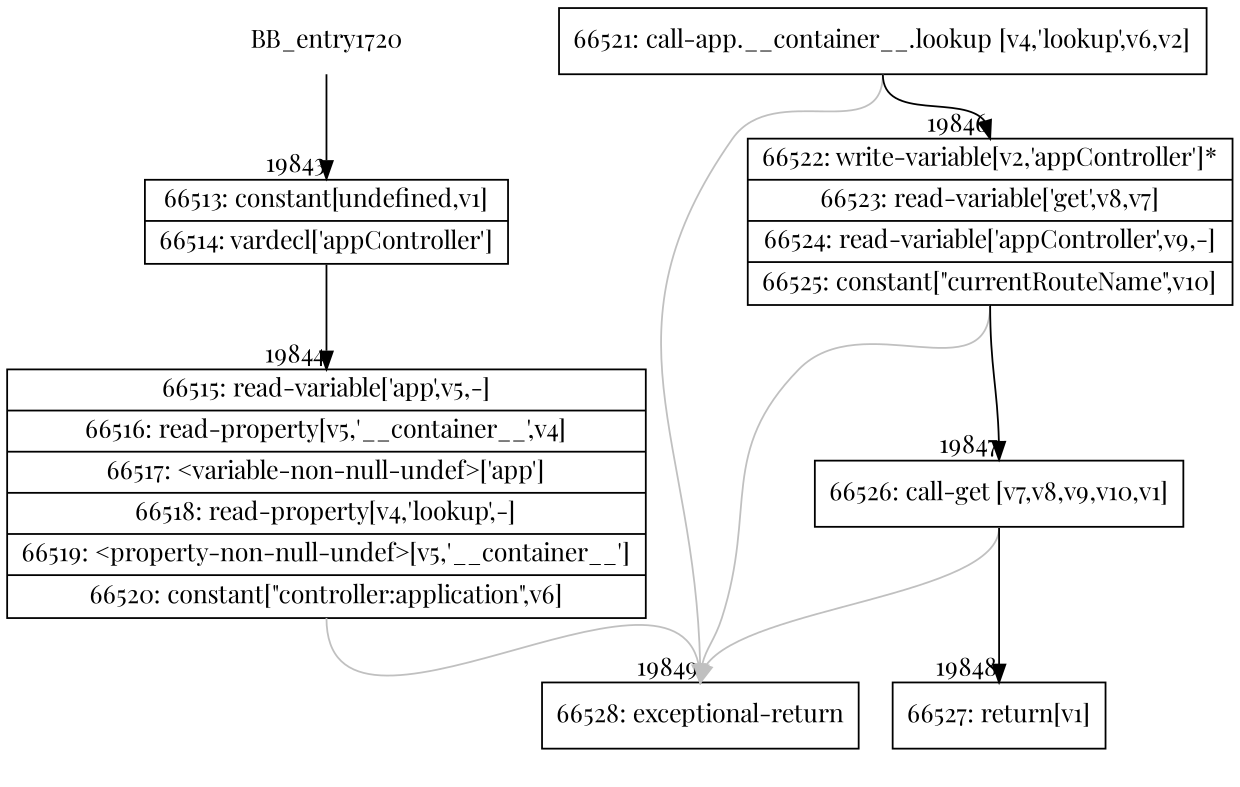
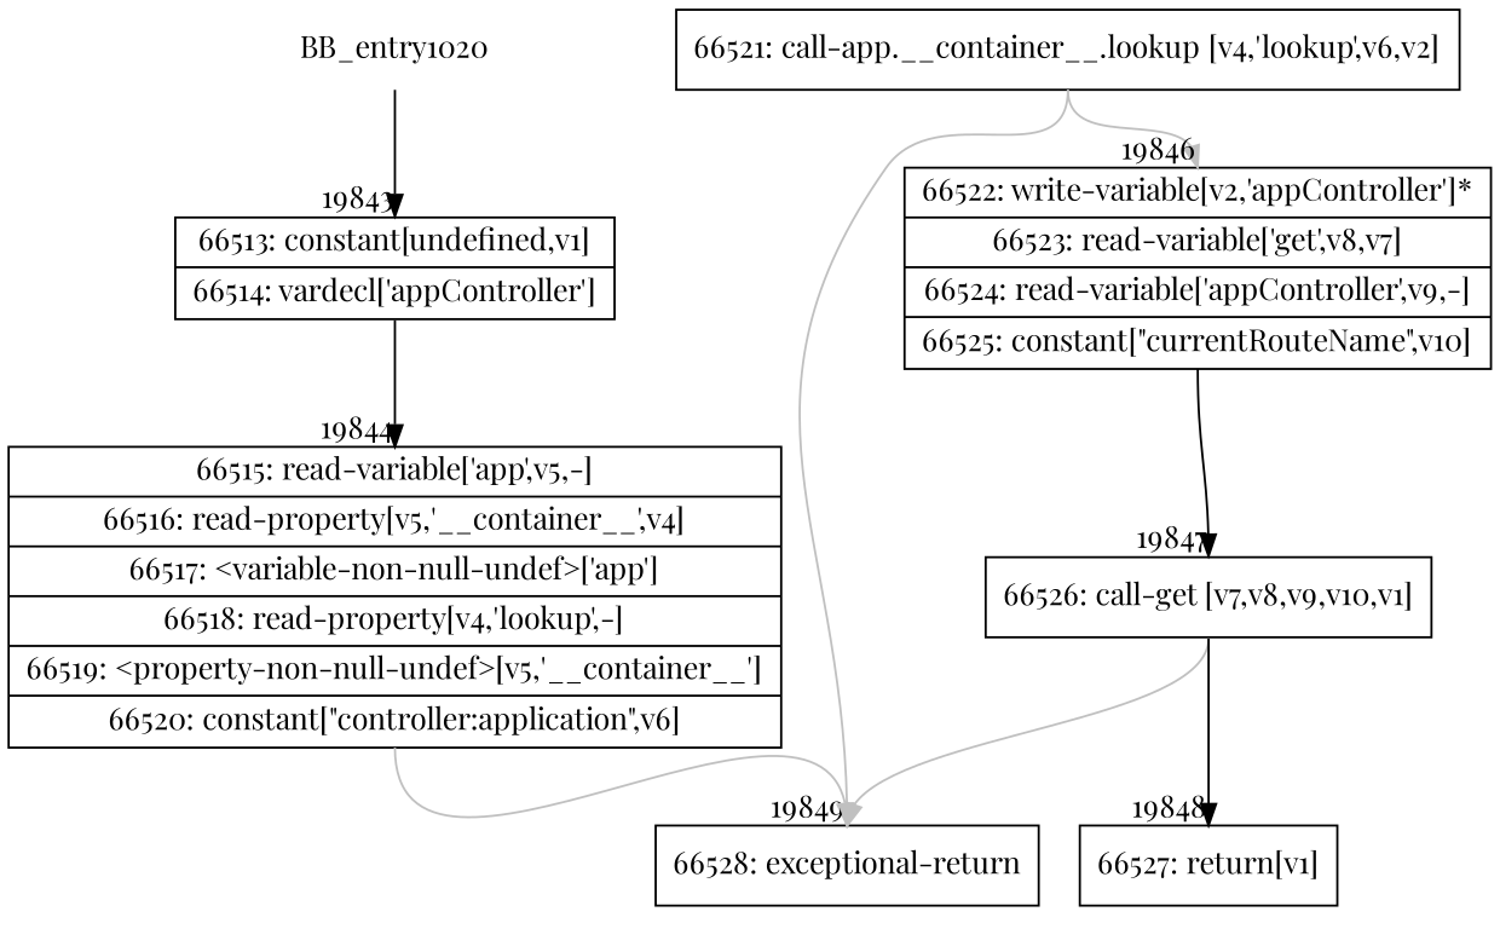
  digraph {
    fontname="Playfair Display"
    rankdir=TD
    node [fontname="Playfair Display" shape=record]
    edge [fontname="Playfair Display" headport=n tailport=s]
-   BB_entry1720 [shape=none]
+   BB_entry1720 [shape=none label=BB_entry1020]
    n2 [label="{66513: constant[undefined,v1]|66514: vardecl['appController']}"]
    n3 [label="{66515: read-variable['app',v5,-]|66516: read-property[v5,'__container__',v4]|66517: \<variable-non-null-undef\>['app']|66518: read-property[v4,'lookup',-]|66519: \<property-non-null-undef\>[v5,'__container__']|66520: constant[\"controller:application\",v6]}"]
    n4 [label="{66528: exceptional-return}"]
    n5 [label="{66521: call-app.__container__.lookup [v4,'lookup',v6,v2]}"]
    n6 [label="{66522: write-variable[v2,'appController']*|66523: read-variable['get',v8,v7]|66524: read-variable['appController',v9,-]|66525: constant[\"currentRouteName\",v10]}"]
    n7 [label="{66526: call-get [v7,v8,v9,v10,v1]}"]
    n8 [label="{66527: return[v1]}"]
    BB_entry1720 -> n2 [headlabel="    19843"]
    n2 -> n3 [headlabel="      19844"]
    n3 -> n4 [color=gray headlabel="      19849"]
    n5 -> n4 [color=gray]
-   n5 -> n6 [headlabel="      19846"]
-   n6 -> n4 [color=gray]
+   n5 -> n6 [headlabel="      19846" color=gray]
    n6 -> n7 [headlabel="      19847"]
    n7 -> n4 [color=gray]
    n7 -> n8 [headlabel="      19848"]
  }
